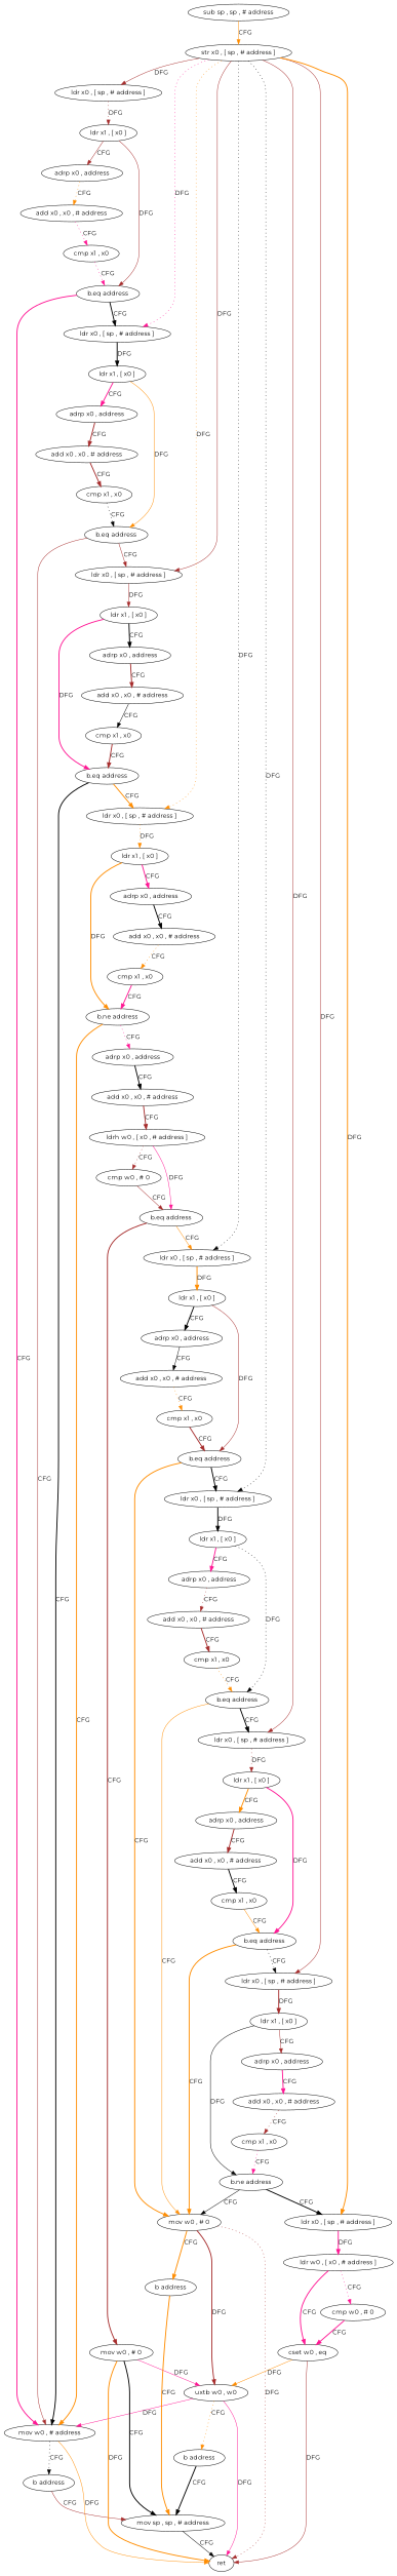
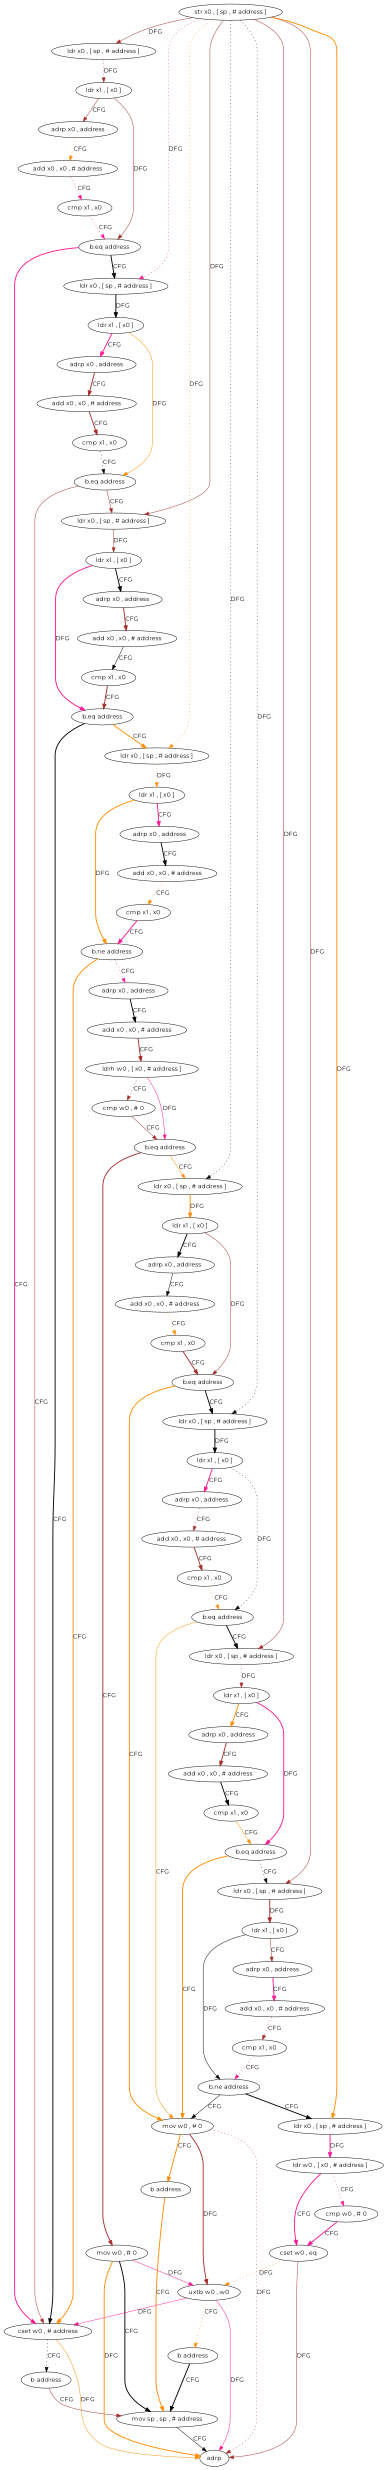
  digraph {
    fontname=Montserrat
    node [fontname=Montserrat]
    edge [color=brown fontname=Montserrat style=bold]
-   n1 [label="sub sp , sp , # address"]
    n2 [label="str x0 , [ sp , # address ]"]
    n3 [label="ldr x0 , [ sp , # address ]"]
    n4 [label="ldr x0 , [ sp , # address ]"]
    n5 [label="ldr x0 , [ sp , # address ]"]
    n6 [label="ldr x0 , [ sp , # address ]"]
    n7 [label="ldr x0 , [ sp , # address ]"]
    n8 [label="ldr x0 , [ sp , # address ]"]
    n9 [label="ldr x0 , [ sp , # address ]"]
    n10 [label="ldr x0 , [ sp , # address ]"]
    n11 [label="ldr x0 , [ sp , # address ]"]
    n12 [label="ldr x1 , [ x0 ]"]
    n13 [label="ldr x1 , [ x0 ]"]
    n14 [label="ldr x1 , [ x0 ]"]
    n15 [label="ldr x1 , [ x0 ]"]
    n16 [label="ldr x1 , [ x0 ]"]
    n17 [label="ldr x1 , [ x0 ]"]
    n18 [label="ldr x1 , [ x0 ]"]
    n19 [label="ldr x1 , [ x0 ]"]
    n20 [label="ldr w0 , [ x0 , # address ]"]
    n21 [label="adrp x0 , address"]
    n22 [label="b.eq address"]
    n23 [label="add x0 , x0 , # address"]
-   n24 [label="mov w0 , # address"]
+   n24 [label="cset w0 , # address"]
    n25 [label="cmp x1 , x0"]
    n26 [label="b address"]
-   n27 [label=ret]
+   n27 [label=adrp]
    n28 [label="mov sp , sp , # address"]
    n29 [label="uxtb w0 , w0"]
    n30 [label="b address"]
    n31 [label="adrp x0 , address"]
    n32 [label="b.eq address"]
    n33 [label="add x0 , x0 , # address"]
    n34 [label="cmp x1 , x0"]
    n35 [label="adrp x0 , address"]
    n36 [label="b.eq address"]
    n37 [label="add x0 , x0 , # address"]
    n38 [label="cmp x1 , x0"]
    n39 [label="adrp x0 , address"]
    n40 [label="b.ne address"]
    n41 [label="add x0 , x0 , # address"]
    n42 [label="adrp x0 , address"]
    n43 [label="cmp x1 , x0"]
    n44 [label="add x0 , x0 , # address"]
    n45 [label="ldrh w0 , [ x0 , # address ]"]
    n46 [label="cmp w0 , # 0"]
    n47 [label="b.eq address"]
    n48 [label="mov w0 , # 0"]
    n49 [label="adrp x0 , address"]
    n50 [label="b.eq address"]
    n51 [label="add x0 , x0 , # address"]
    n52 [label="mov w0 , # 0"]
    n53 [label="cmp x1 , x0"]
    n54 [label="b address"]
    n55 [label="adrp x0 , address"]
    n56 [label="b.eq address"]
    n57 [label="add x0 , x0 , # address"]
    n58 [label="cmp x1 , x0"]
    n59 [label="adrp x0 , address"]
    n60 [label="b.eq address"]
    n61 [label="add x0 , x0 , # address"]
    n62 [label="cmp x1 , x0"]
    n63 [label="adrp x0 , address"]
    n64 [label="b.ne address"]
    n65 [label="add x0 , x0 , # address"]
    n66 [label="cmp x1 , x0"]
    n67 [label="cmp w0 , # 0"]
    n68 [label="cset w0 , eq"]
-   n1 -> n2 [color=darkorange label=CFG style=solid]
    n2 -> n3 [label=DFG style=solid]
    n2 -> n4 [color=deeppink label=DFG style=dotted]
    n2 -> n5 [label=DFG style=solid]
    n2 -> n6 [color=darkorange label=DFG style=dotted]
    n2 -> n7 [color=black label=DFG style=dotted]
    n2 -> n8 [color=black label=DFG style=dotted]
    n2 -> n9 [label=DFG style=solid]
    n2 -> n10 [label=DFG style=solid]
    n2 -> n11 [color=darkorange label=DFG]
    n3 -> n12 [label=DFG style=dotted]
    n4 -> n13 [color=black label=DFG]
    n5 -> n14 [label=DFG style=solid]
    n6 -> n15 [color=darkorange label=DFG style=dotted]
    n7 -> n16 [color=darkorange label=DFG]
    n8 -> n17 [color=black label=DFG]
    n9 -> n18 [label=DFG style=dotted]
    n10 -> n19 [label=DFG]
    n11 -> n20 [color=deeppink label=DFG]
    n12 -> n21 [label=CFG style=solid]
    n12 -> n22 [label=DFG style=solid]
    n13 -> n31 [color=deeppink label=CFG]
    n13 -> n32 [color=darkorange label=DFG style=solid]
    n14 -> n35 [color=black label=CFG]
    n14 -> n36 [color=deeppink label=DFG]
    n15 -> n39 [color=deeppink label=CFG]
    n15 -> n40 [color=darkorange label=DFG]
    n16 -> n49 [color=black label=CFG]
    n16 -> n50 [label=DFG style=solid]
    n17 -> n55 [color=deeppink label=CFG]
    n17 -> n56 [color=black label=DFG style=dotted]
    n18 -> n59 [color=darkorange label=CFG]
    n18 -> n60 [color=deeppink label=DFG]
    n19 -> n63 [label=CFG style=solid]
    n19 -> n64 [color=black label=DFG style=solid]
    n20 -> n67 [color=deeppink label=CFG style=dotted]
    n20 -> n68 [color=deeppink label=CFG]
    n21 -> n23 [color=darkorange label=CFG style=dotted]
    n22 -> n4 [color=black label=CFG]
    n22 -> n24 [color=deeppink label=CFG]
    n23 -> n25 [color=deeppink label=CFG style=dotted]
    n24 -> n26 [color=black label=CFG style=dotted]
    n24 -> n27 [color=darkorange label=DFG style=solid]
    n25 -> n22 [color=deeppink label=CFG style=dotted]
    n26 -> n28 [label=CFG style=solid]
    n28 -> n27 [color=black label=CFG style=solid]
    n29 -> n24 [color=deeppink label=DFG style=solid]
    n29 -> n27 [color=deeppink label=DFG style=solid]
    n29 -> n30 [color=darkorange label=CFG style=dotted]
    n30 -> n28 [color=black label=CFG]
    n31 -> n33 [label=CFG]
    n32 -> n5 [label=CFG style=solid]
    n32 -> n24 [label=CFG style=solid]
    n33 -> n34 [label=CFG]
    n34 -> n32 [color=black label=CFG style=dotted]
    n35 -> n37 [label=CFG]
    n36 -> n6 [color=darkorange label=CFG]
    n36 -> n24 [color=black label=CFG]
    n37 -> n38 [color=black label=CFG style=solid]
    n38 -> n36 [label=CFG]
    n39 -> n41 [color=black label=CFG]
    n40 -> n24 [color=darkorange label=CFG]
    n40 -> n42 [color=deeppink label=CFG style=dotted]
    n41 -> n43 [color=darkorange label=CFG style=dotted]
    n42 -> n44 [color=black label=CFG]
    n43 -> n40 [color=deeppink label=CFG]
    n44 -> n45 [label=CFG]
    n45 -> n46 [label=CFG style=dotted]
    n45 -> n47 [color=deeppink label=DFG style=solid]
    n46 -> n47 [label=CFG style=solid]
    n47 -> n7 [color=darkorange label=CFG style=solid]
    n47 -> n48 [label=CFG]
    n48 -> n27 [color=darkorange label=DFG]
    n48 -> n28 [color=black label=CFG]
    n48 -> n29 [color=deeppink label=DFG style=solid]
    n49 -> n51 [color=black label=CFG style=solid]
    n50 -> n8 [color=black label=CFG]
    n50 -> n52 [color=darkorange label=CFG]
    n51 -> n53 [color=darkorange label=CFG style=dotted]
    n52 -> n27 [label=DFG style=dotted]
    n52 -> n29 [label=DFG]
    n52 -> n54 [color=darkorange label=CFG]
    n53 -> n50 [label=CFG]
    n54 -> n28 [color=darkorange label=CFG]
    n55 -> n57 [label=CFG style=dotted]
    n56 -> n9 [color=black label=CFG]
    n56 -> n52 [color=darkorange label=CFG style=solid]
    n57 -> n58 [label=CFG]
    n58 -> n56 [color=darkorange label=CFG style=dotted]
    n59 -> n61 [label=CFG]
    n60 -> n10 [color=black label=CFG style=dotted]
    n60 -> n52 [color=darkorange label=CFG]
    n61 -> n62 [color=black label=CFG]
    n62 -> n60 [color=darkorange label=CFG style=solid]
    n63 -> n65 [color=deeppink label=CFG]
    n64 -> n11 [color=black label=CFG]
    n64 -> n52 [color=black label=CFG style=solid]
    n65 -> n66 [label=CFG style=dotted]
    n66 -> n64 [color=deeppink label=CFG style=dotted]
    n67 -> n68 [color=deeppink label=CFG]
    n68 -> n27 [label=DFG style=solid]
-   n68 -> n29 [color=darkorange label=DFG style=solid]
+   n68 -> n29 [color=darkorange label=DFG style=dotted]
  }
